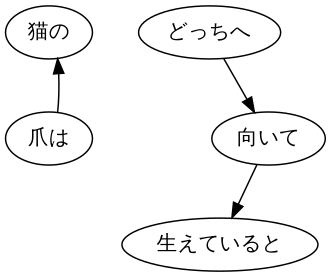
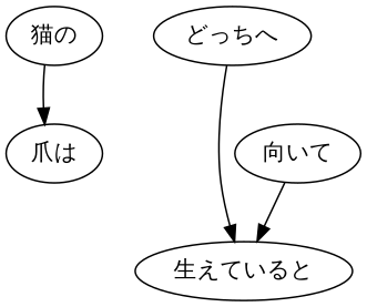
  digraph {
    fontname="JetBrains Mono"
    node [fontname="JetBrains Mono"]
    edge [fontname="JetBrains Mono"]
    n1 [label="猫の"]
    n2 [label="爪は"]
    n3 [label="生えていると"]
    n4 [label="どっちへ"]
    n5 [label="向いて"]
-   n2 -> n1
-   n4 -> n5
+   n1 -> n2
+   n4 -> n3
    n5 -> n3
  }
